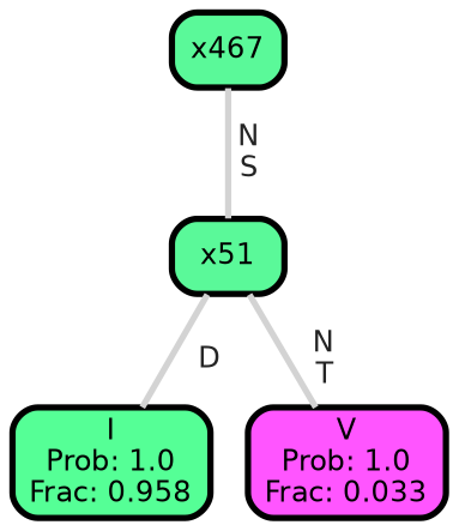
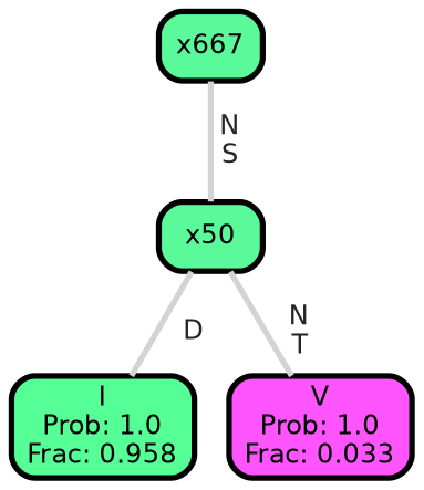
  graph {
    ranksep="0 equally"
    splines=straight
    node [color=black fillcolor="#5af999" fontcolor=black fontname=helvetica penwidth=3 shape=box style="filled, rounded"]
    edge [color=lightgray fontcolor=grey14 fontname=helvetica fontweight=bold penwidth=3]
-   n1 [label=x467]
-   n2 [label=x51]
+   n1 [label=x667]
+   n2 [label=x50]
    n3 [fillcolor="#55ff96" label="I\nProb: 1.0\nFrac: 0.958"]
    n4 [fillcolor="#ff55ff" label="V\nProb: 1.0\nFrac: 0.033"]
    subgraph sub_1 {
      rank=same
    }
    n1 -- n2 [label=" N\n S"]
    n2 -- n3 [label=" D"]
    n2 -- n4 [label=" N\n T"]
  }
